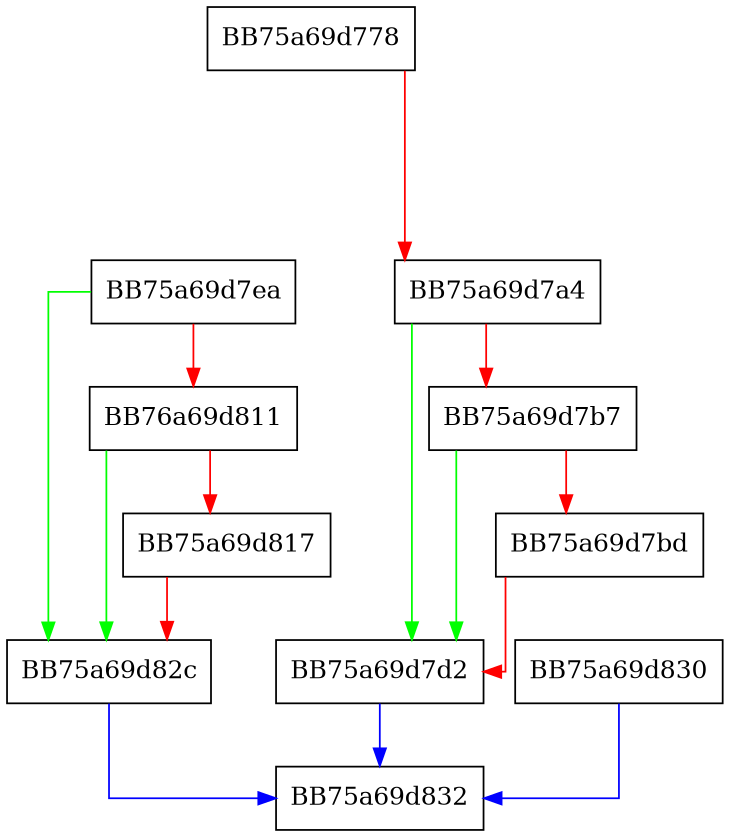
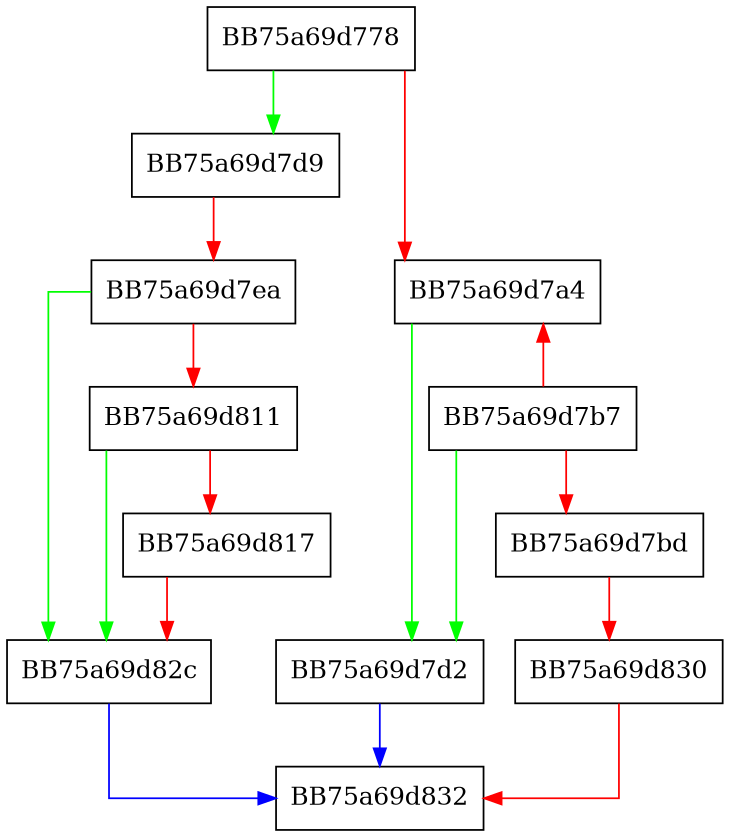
  digraph {
    splines=ortho
    node [shape=box]
    edge [color=red]
    BB75a69d778
+   BB75a69d7d9
    BB75a69d7a4
    BB75a69d7ea
    BB75a69d7d2
    BB75a69d7b7
    BB75a69d830
    BB75a69d832
    BB75a69d82c
-   BB75a69d811 [label=BB76a69d811]
+   BB75a69d811
    BB75a69d7bd
    BB75a69d817
+   BB75a69d778 -> BB75a69d7d9 [color=green]
    BB75a69d778 -> BB75a69d7a4
+   BB75a69d7d9 -> BB75a69d7ea
    BB75a69d7a4 -> BB75a69d7d2 [color=green]
-   BB75a69d7a4 -> BB75a69d7b7
+   BB75a69d7b7 -> BB75a69d7a4
    BB75a69d7ea -> BB75a69d82c [color=green]
    BB75a69d7ea -> BB75a69d811
    BB75a69d7d2 -> BB75a69d832 [color=blue]
    BB75a69d7b7 -> BB75a69d7d2 [color=green]
    BB75a69d7b7 -> BB75a69d7bd
-   BB75a69d830 -> BB75a69d832 [color=blue]
+   BB75a69d830 -> BB75a69d832
    BB75a69d82c -> BB75a69d832 [color=blue]
    BB75a69d811 -> BB75a69d82c [color=green]
    BB75a69d811 -> BB75a69d817
-   BB75a69d7bd -> BB75a69d7d2
+   BB75a69d7bd -> BB75a69d830
    BB75a69d817 -> BB75a69d82c
  }
